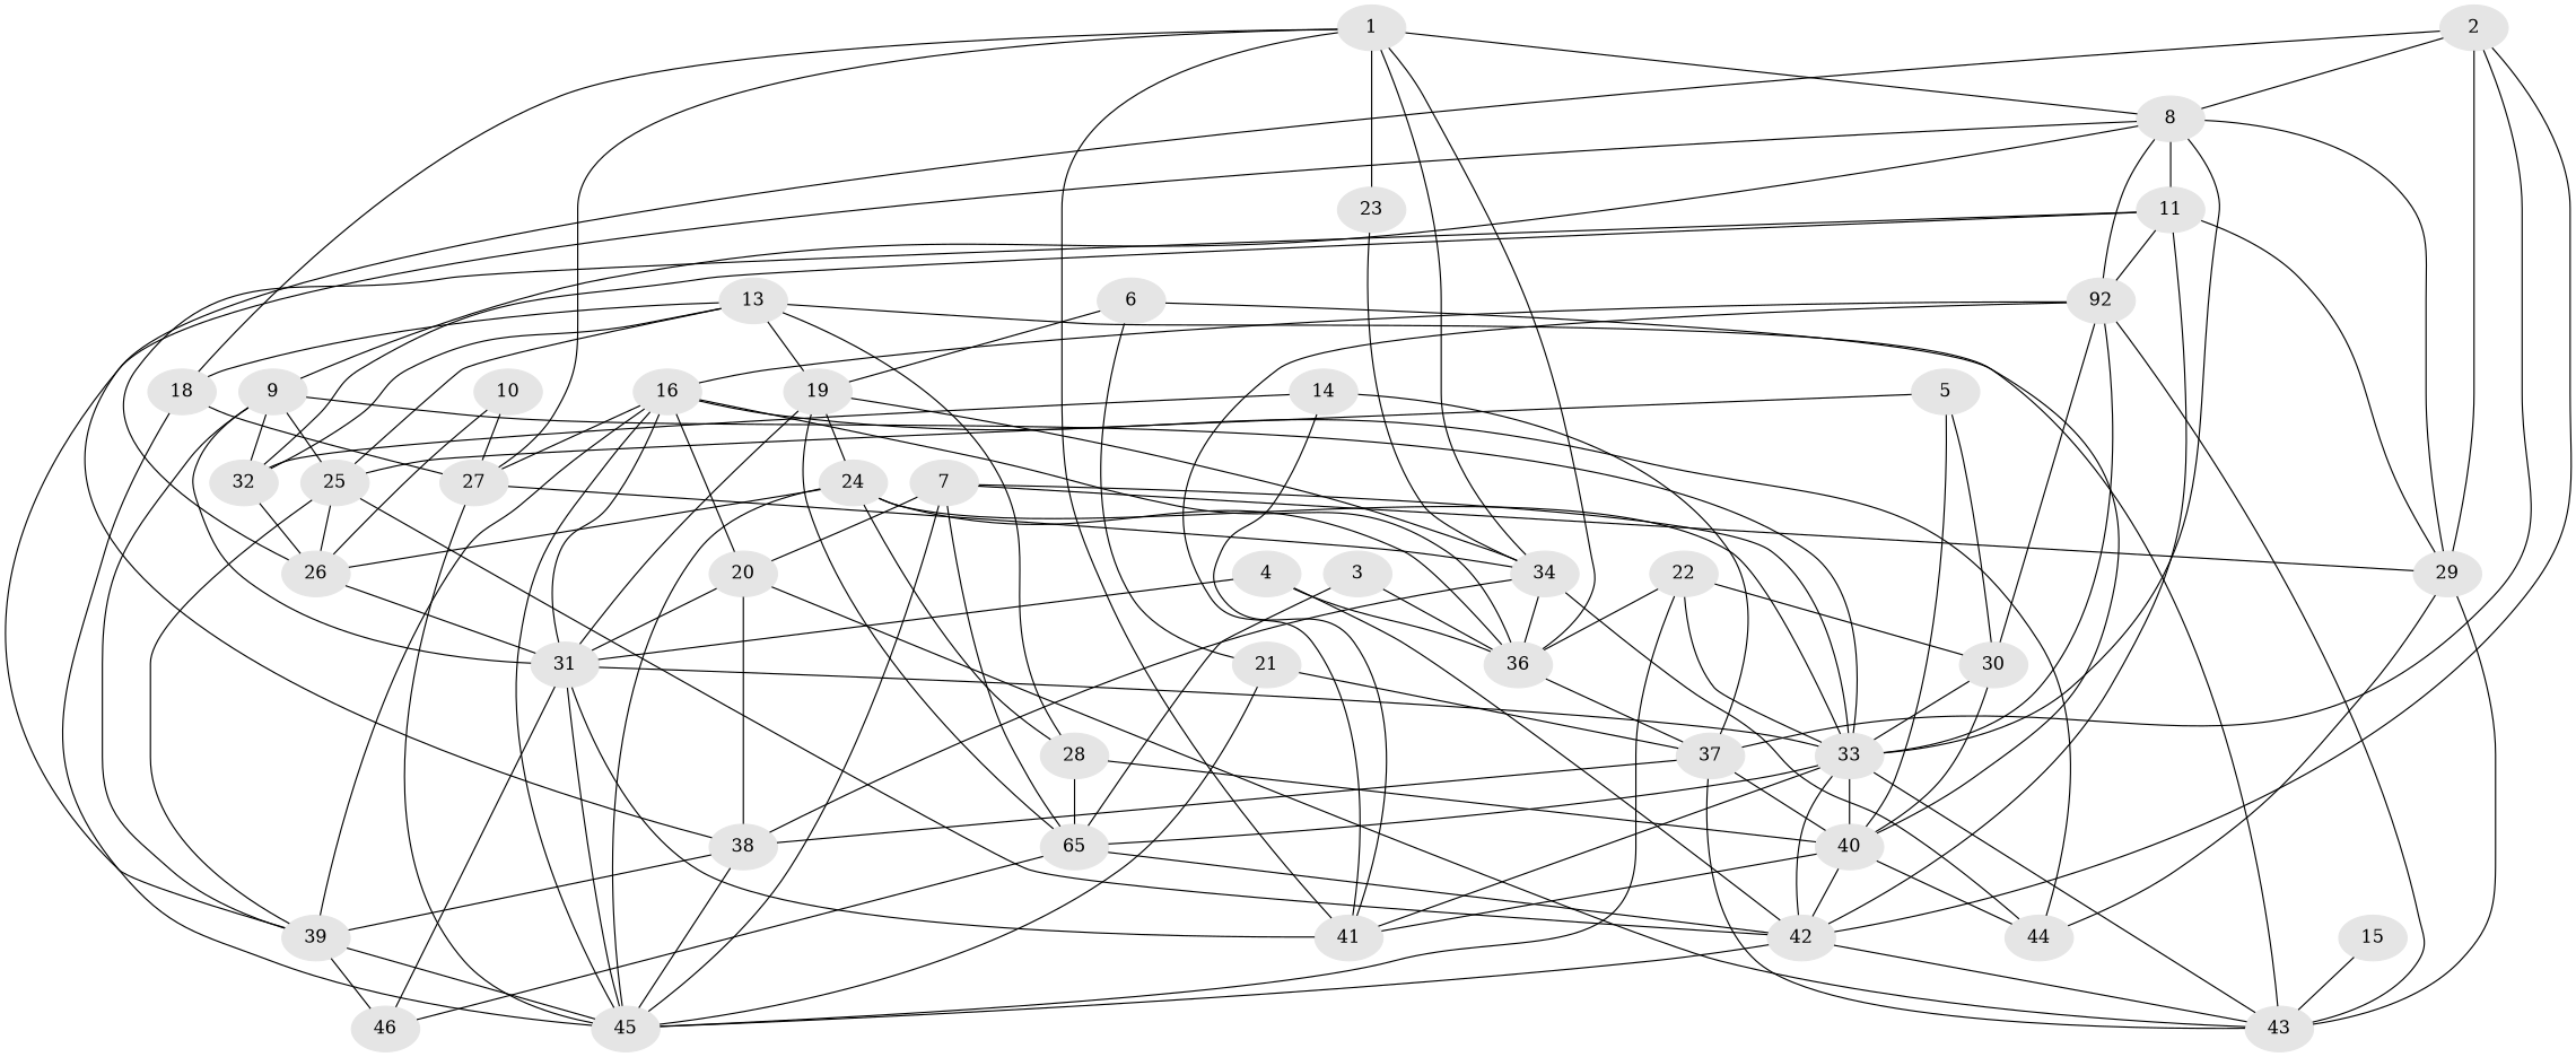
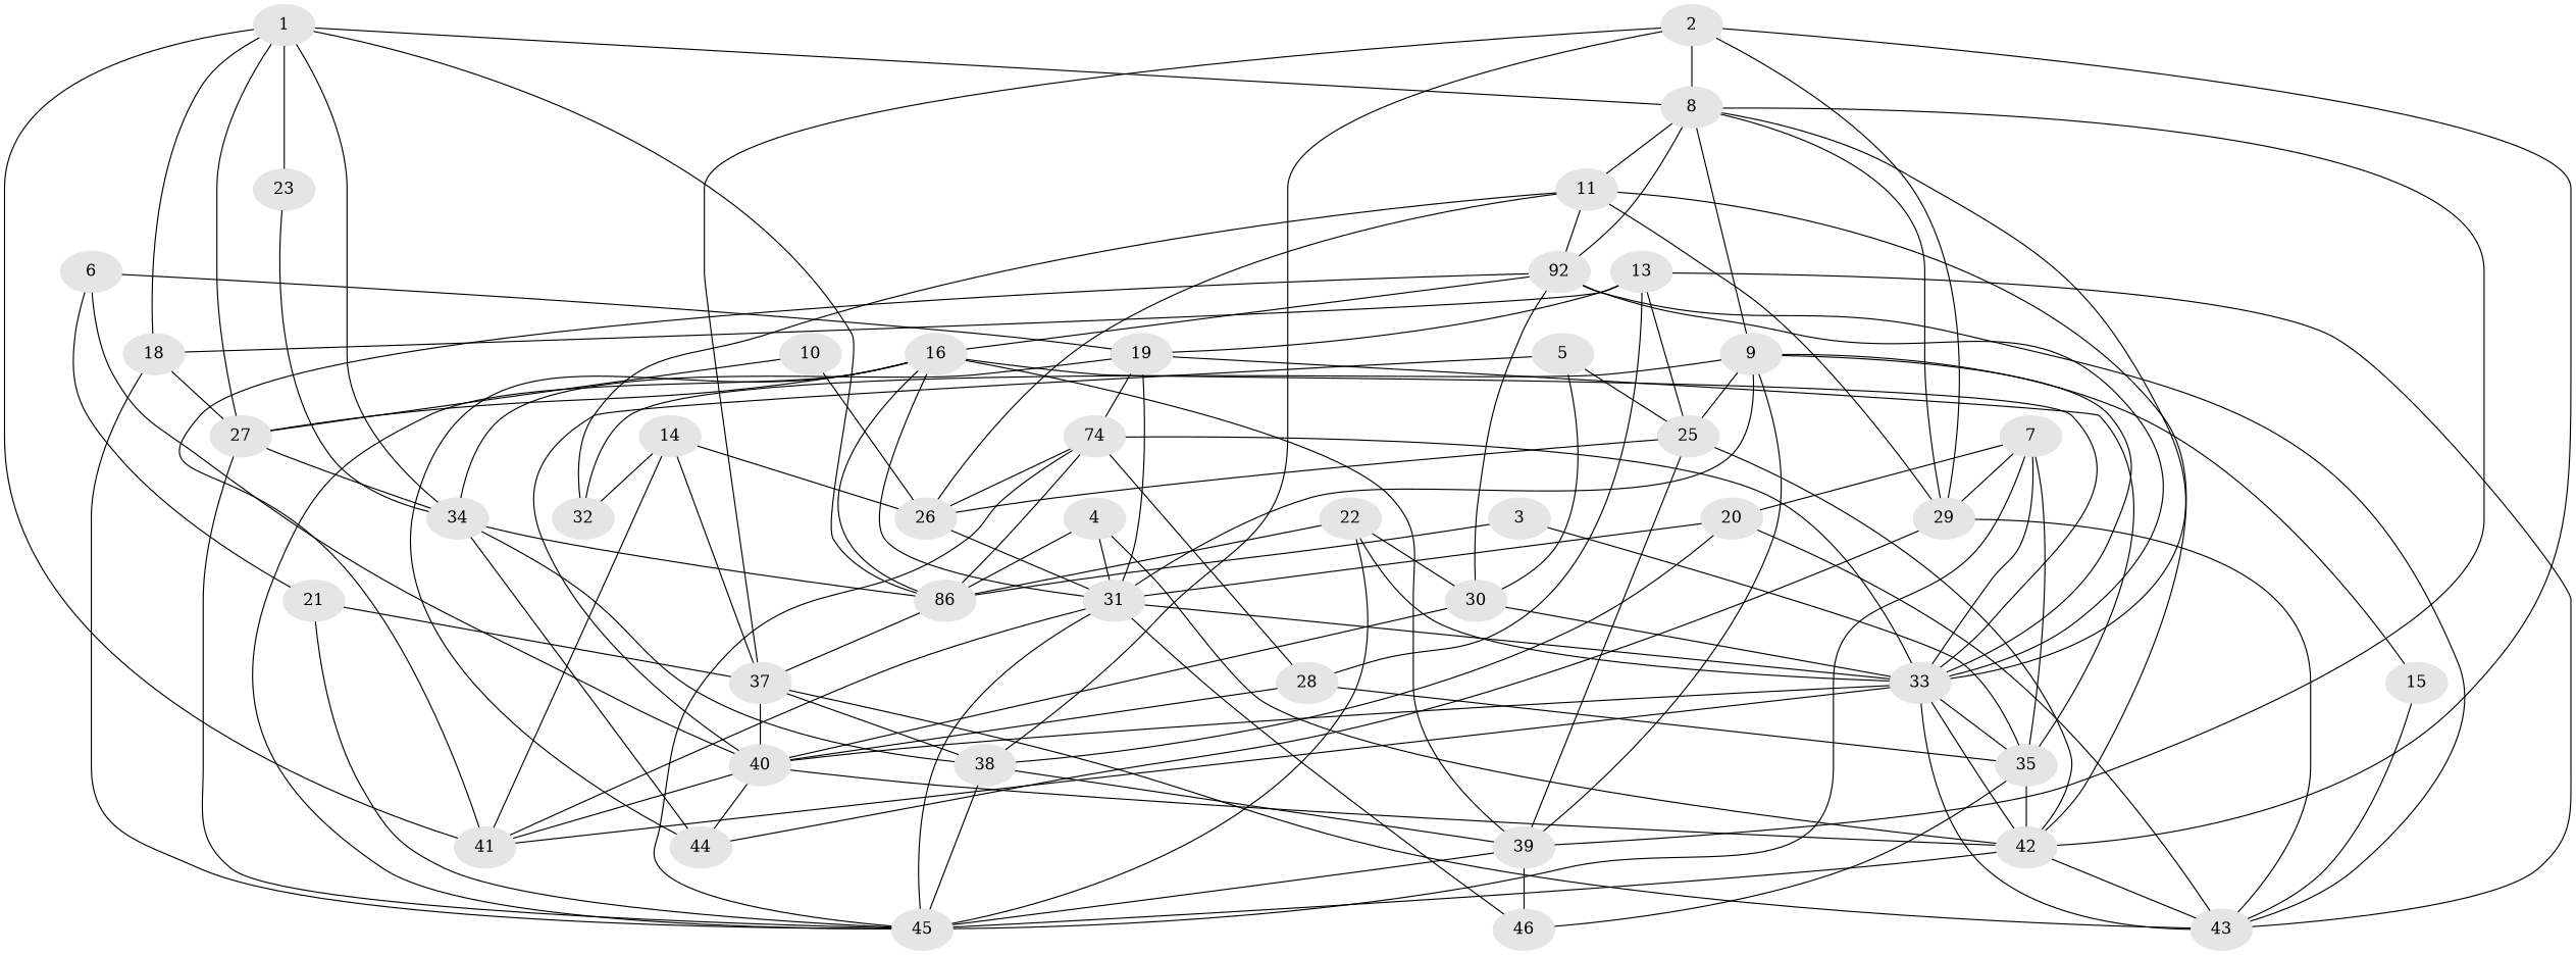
  graph {
    node [color=gray90 style=filled]
    edge [weight=1.0]
    1
    8
    18
    23
    27
    34
-   36
+   36 [label=86]
    41
    29
    33
    9
    11
    n13 [label=92]
    39
    45
    38
    44
    37
    2
    42
    43
    40
    3
-   35 [label=65]
+   35
    46
    4
    31
    5
    25
    30
    26
    6
    19
    21
-   24
+   24 [label=74]
    7
    20
    15
    32
    16
    10
    13
    28
    14
    22
    1 -- 8
    1 -- 18
    1 -- 23
    1 -- 27
    1 -- 34
    1 -- 36
    1 -- 41
    8 -- 29
    8 -- 33
    8 -- 9
    8 -- 11
    8 -- n13
    8 -- 39
    18 -- 27
    18 -- 45
    23 -- 34
    27 -- 34
    27 -- 45
    34 -- 36
    34 -- 38 [weight=2.0]
    34 -- 44
    36 -- 37
    29 -- 44
    29 -- 43
    33 -- 41
    33 -- 42
    33 -- 43
    33 -- 40
    33 -- 35
    9 -- 33
    9 -- 39
    9 -- 31
    9 -- 25
+   9 -- 15
    9 -- 32
    11 -- 29
    11 -- n13
    11 -- 42
    11 -- 26
    11 -- 32
    n13 -- 41
    n13 -- 33
    n13 -- 43
    n13 -- 30
    n13 -- 16
    39 -- 45
    39 -- 46
    38 -- 39
    38 -- 45
    37 -- 38
    37 -- 43
    37 -- 40
    2 -- 8 [weight=2.0]
    2 -- 29
    2 -- 38
    2 -- 37 [weight=2.0]
    2 -- 42
    42 -- 45
    42 -- 43
    40 -- 41
    40 -- 44
    40 -- 42
    3 -- 36
    3 -- 35
    35 -- 42
    35 -- 46
    4 -- 36
    4 -- 42
    4 -- 31
    31 -- 41
    31 -- 33
    31 -- 45
    31 -- 46
    5 -- 40
    5 -- 25
    5 -- 30
    25 -- 39
    25 -- 42
    25 -- 26
    30 -- 33
    30 -- 40
    26 -- 31
    6 -- 40
    6 -- 19
    6 -- 21
    19 -- 34
    19 -- 35
    19 -- 31
    19 -- 24
    21 -- 45
    21 -- 37
    24 -- 36
    24 -- 33
    24 -- 45
    24 -- 26
    24 -- 28
    7 -- 29
    7 -- 33
    7 -- 45
    7 -- 35
    7 -- 20
    20 -- 38
    20 -- 43
    20 -- 31
    15 -- 43
    16 -- 27
    16 -- 36
    16 -- 39
    16 -- 45
    16 -- 44
    16 -- 31
-   16 -- 20
+   16 -- 33
    10 -- 27
    10 -- 26
    13 -- 18
    13 -- 43
    13 -- 25
    13 -- 19
-   13 -- 32
    13 -- 28
    28 -- 40
    28 -- 35
    14 -- 41
    14 -- 37
-   32 -- 26
+   14 -- 26
    14 -- 32
    22 -- 36
    22 -- 33
    22 -- 45
    22 -- 30
  }
